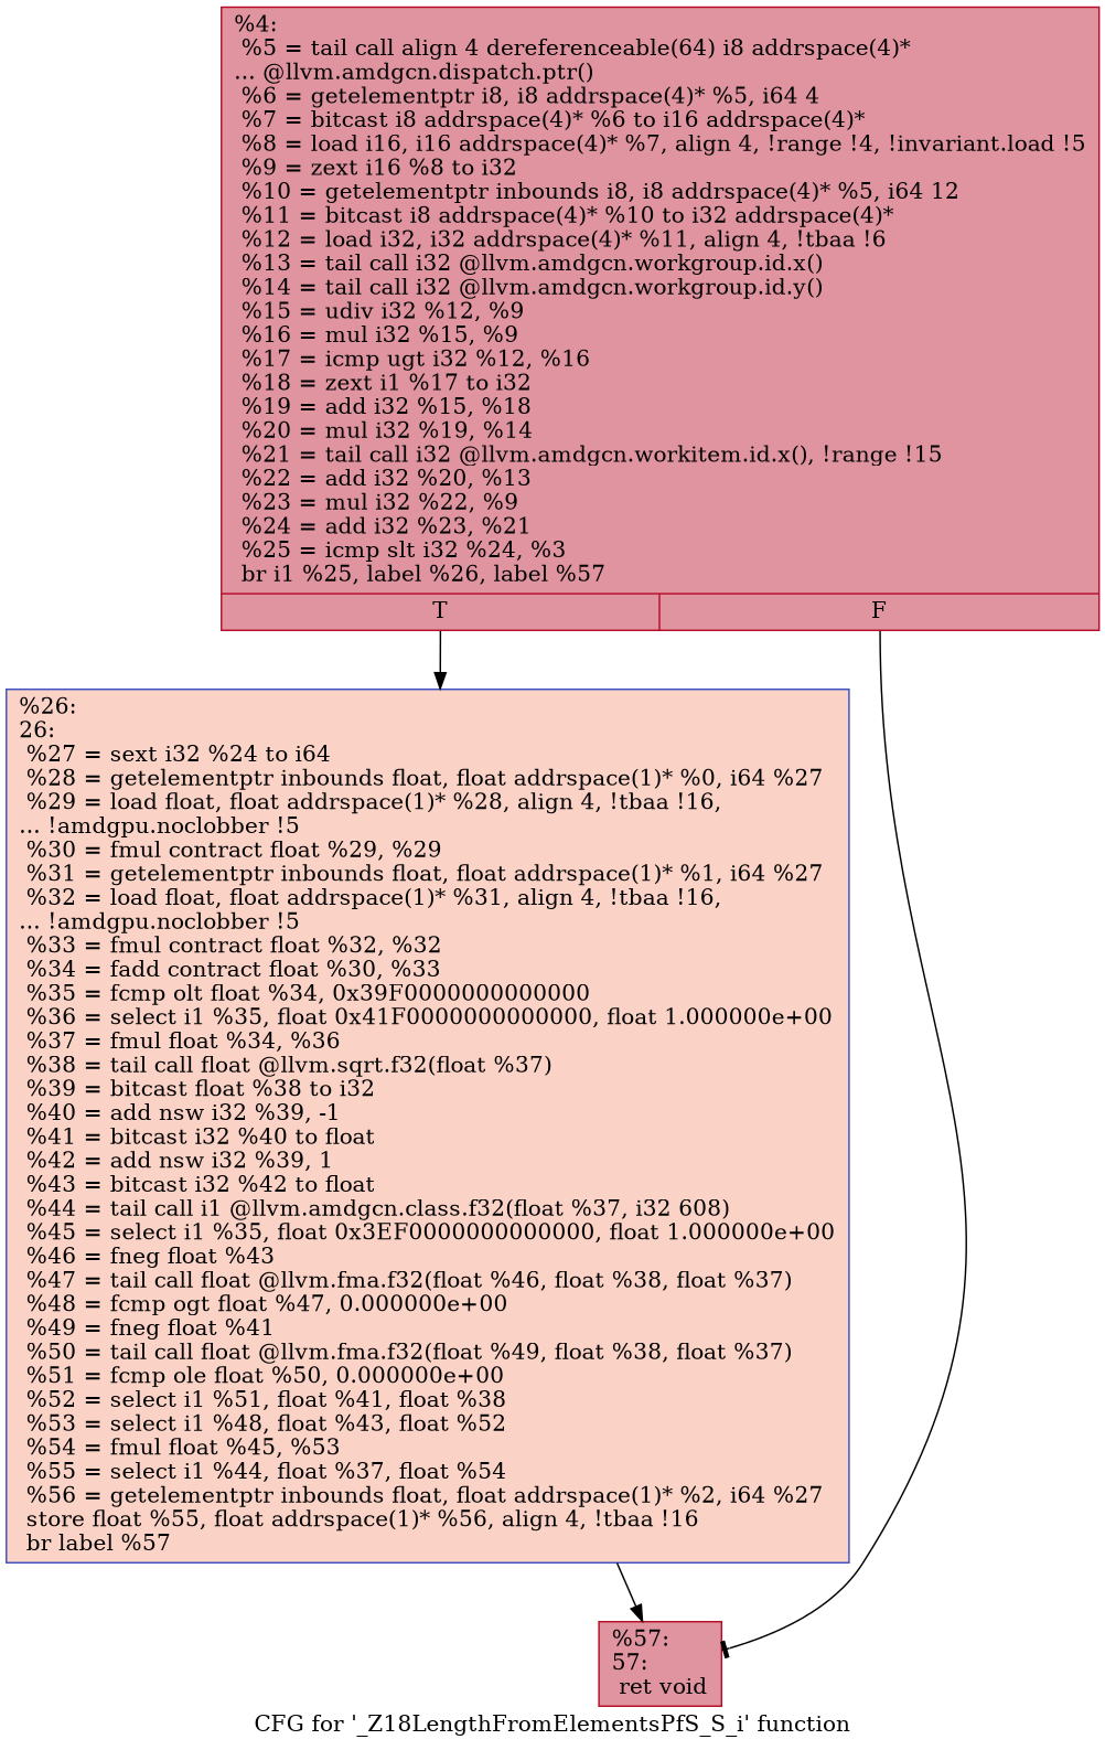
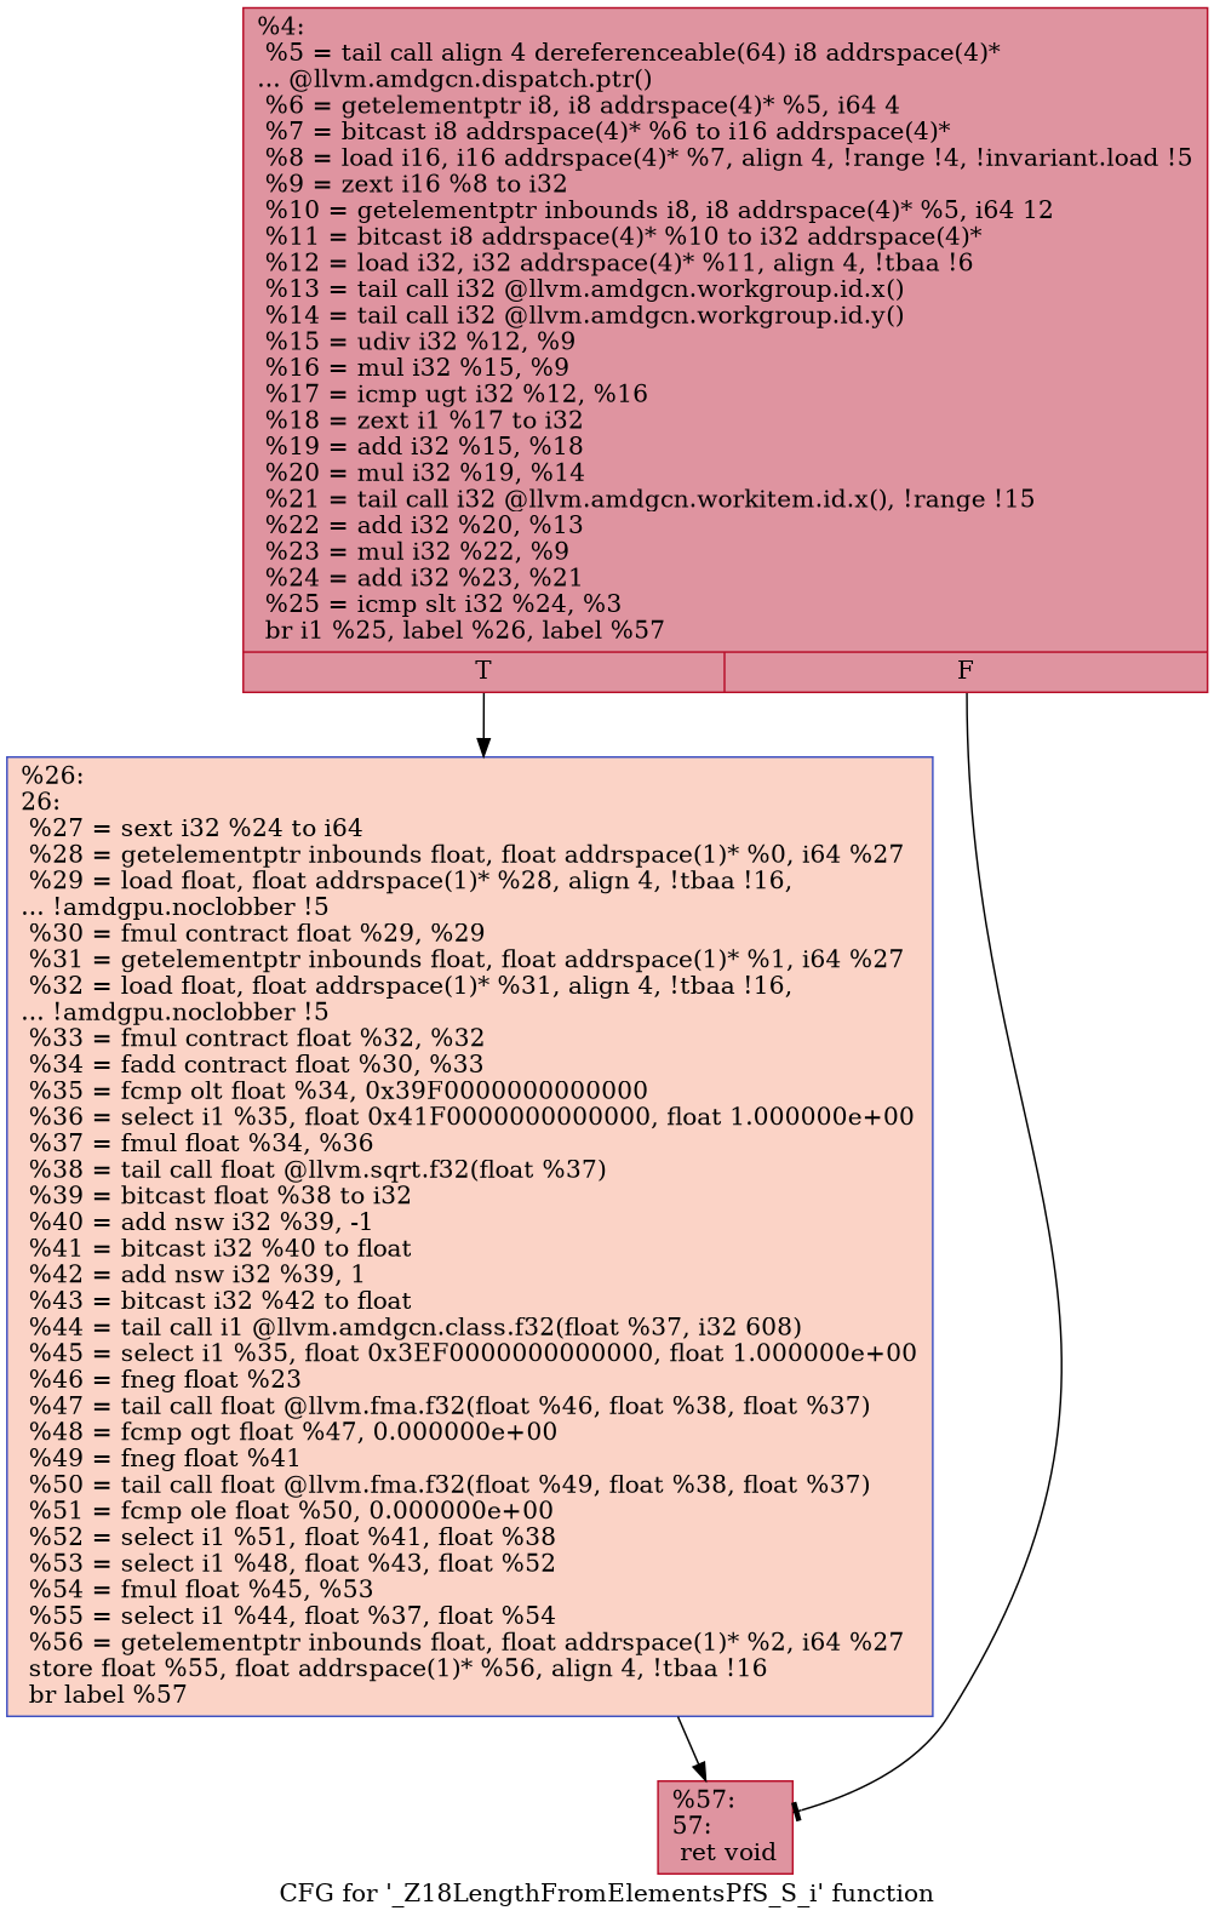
  digraph {
    label="CFG for '_Z18LengthFromElementsPfS_S_i' function"
    node [color="#b70d28ff" fillcolor="#b70d2870" shape=record style=filled]
    edge [arrowhead=normal]
    n1 [label="{%4:\l  %5 = tail call align 4 dereferenceable(64) i8 addrspace(4)*\l... @llvm.amdgcn.dispatch.ptr()\l  %6 = getelementptr i8, i8 addrspace(4)* %5, i64 4\l  %7 = bitcast i8 addrspace(4)* %6 to i16 addrspace(4)*\l  %8 = load i16, i16 addrspace(4)* %7, align 4, !range !4, !invariant.load !5\l  %9 = zext i16 %8 to i32\l  %10 = getelementptr inbounds i8, i8 addrspace(4)* %5, i64 12\l  %11 = bitcast i8 addrspace(4)* %10 to i32 addrspace(4)*\l  %12 = load i32, i32 addrspace(4)* %11, align 4, !tbaa !6\l  %13 = tail call i32 @llvm.amdgcn.workgroup.id.x()\l  %14 = tail call i32 @llvm.amdgcn.workgroup.id.y()\l  %15 = udiv i32 %12, %9\l  %16 = mul i32 %15, %9\l  %17 = icmp ugt i32 %12, %16\l  %18 = zext i1 %17 to i32\l  %19 = add i32 %15, %18\l  %20 = mul i32 %19, %14\l  %21 = tail call i32 @llvm.amdgcn.workitem.id.x(), !range !15\l  %22 = add i32 %20, %13\l  %23 = mul i32 %22, %9\l  %24 = add i32 %23, %21\l  %25 = icmp slt i32 %24, %3\l  br i1 %25, label %26, label %57\l|{<s0>T|<s1>F}}"]
-   n2 [color="#3d50c3ff" fillcolor="#f59c7d70" label="{%26:\l26:                                               \l  %27 = sext i32 %24 to i64\l  %28 = getelementptr inbounds float, float addrspace(1)* %0, i64 %27\l  %29 = load float, float addrspace(1)* %28, align 4, !tbaa !16,\l... !amdgpu.noclobber !5\l  %30 = fmul contract float %29, %29\l  %31 = getelementptr inbounds float, float addrspace(1)* %1, i64 %27\l  %32 = load float, float addrspace(1)* %31, align 4, !tbaa !16,\l... !amdgpu.noclobber !5\l  %33 = fmul contract float %32, %32\l  %34 = fadd contract float %30, %33\l  %35 = fcmp olt float %34, 0x39F0000000000000\l  %36 = select i1 %35, float 0x41F0000000000000, float 1.000000e+00\l  %37 = fmul float %34, %36\l  %38 = tail call float @llvm.sqrt.f32(float %37)\l  %39 = bitcast float %38 to i32\l  %40 = add nsw i32 %39, -1\l  %41 = bitcast i32 %40 to float\l  %42 = add nsw i32 %39, 1\l  %43 = bitcast i32 %42 to float\l  %44 = tail call i1 @llvm.amdgcn.class.f32(float %37, i32 608)\l  %45 = select i1 %35, float 0x3EF0000000000000, float 1.000000e+00\l  %46 = fneg float %43\l  %47 = tail call float @llvm.fma.f32(float %46, float %38, float %37)\l  %48 = fcmp ogt float %47, 0.000000e+00\l  %49 = fneg float %41\l  %50 = tail call float @llvm.fma.f32(float %49, float %38, float %37)\l  %51 = fcmp ole float %50, 0.000000e+00\l  %52 = select i1 %51, float %41, float %38\l  %53 = select i1 %48, float %43, float %52\l  %54 = fmul float %45, %53\l  %55 = select i1 %44, float %37, float %54\l  %56 = getelementptr inbounds float, float addrspace(1)* %2, i64 %27\l  store float %55, float addrspace(1)* %56, align 4, !tbaa !16\l  br label %57\l}"]
+   n2 [color="#3d50c3ff" fillcolor="#f59c7d70" label="{%26:\l26:                                               \l  %27 = sext i32 %24 to i64\l  %28 = getelementptr inbounds float, float addrspace(1)* %0, i64 %27\l  %29 = load float, float addrspace(1)* %28, align 4, !tbaa !16,\l... !amdgpu.noclobber !5\l  %30 = fmul contract float %29, %29\l  %31 = getelementptr inbounds float, float addrspace(1)* %1, i64 %27\l  %32 = load float, float addrspace(1)* %31, align 4, !tbaa !16,\l... !amdgpu.noclobber !5\l  %33 = fmul contract float %32, %32\l  %34 = fadd contract float %30, %33\l  %35 = fcmp olt float %34, 0x39F0000000000000\l  %36 = select i1 %35, float 0x41F0000000000000, float 1.000000e+00\l  %37 = fmul float %34, %36\l  %38 = tail call float @llvm.sqrt.f32(float %37)\l  %39 = bitcast float %38 to i32\l  %40 = add nsw i32 %39, -1\l  %41 = bitcast i32 %40 to float\l  %42 = add nsw i32 %39, 1\l  %43 = bitcast i32 %42 to float\l  %44 = tail call i1 @llvm.amdgcn.class.f32(float %37, i32 608)\l  %45 = select i1 %35, float 0x3EF0000000000000, float 1.000000e+00\l  %46 = fneg float %23\l  %47 = tail call float @llvm.fma.f32(float %46, float %38, float %37)\l  %48 = fcmp ogt float %47, 0.000000e+00\l  %49 = fneg float %41\l  %50 = tail call float @llvm.fma.f32(float %49, float %38, float %37)\l  %51 = fcmp ole float %50, 0.000000e+00\l  %52 = select i1 %51, float %41, float %38\l  %53 = select i1 %48, float %43, float %52\l  %54 = fmul float %45, %53\l  %55 = select i1 %44, float %37, float %54\l  %56 = getelementptr inbounds float, float addrspace(1)* %2, i64 %27\l  store float %55, float addrspace(1)* %56, align 4, !tbaa !16\l  br label %57\l}"]
    n3 [label="{%57:\l57:                                               \l  ret void\l}"]
    n1 -> n2 [tailport=s0]
    n1 -> n3 [tailport=s1 arrowhead=tee]
    n2 -> n3
  }
